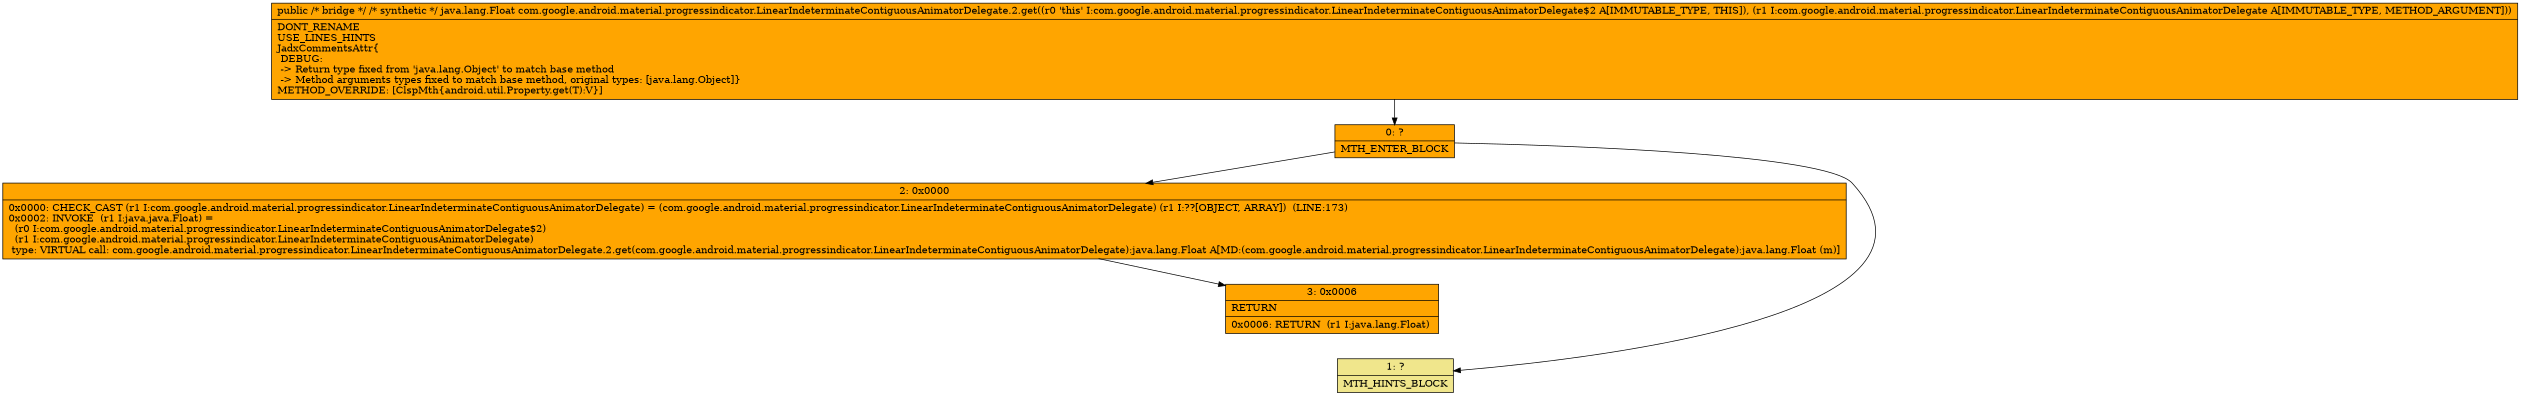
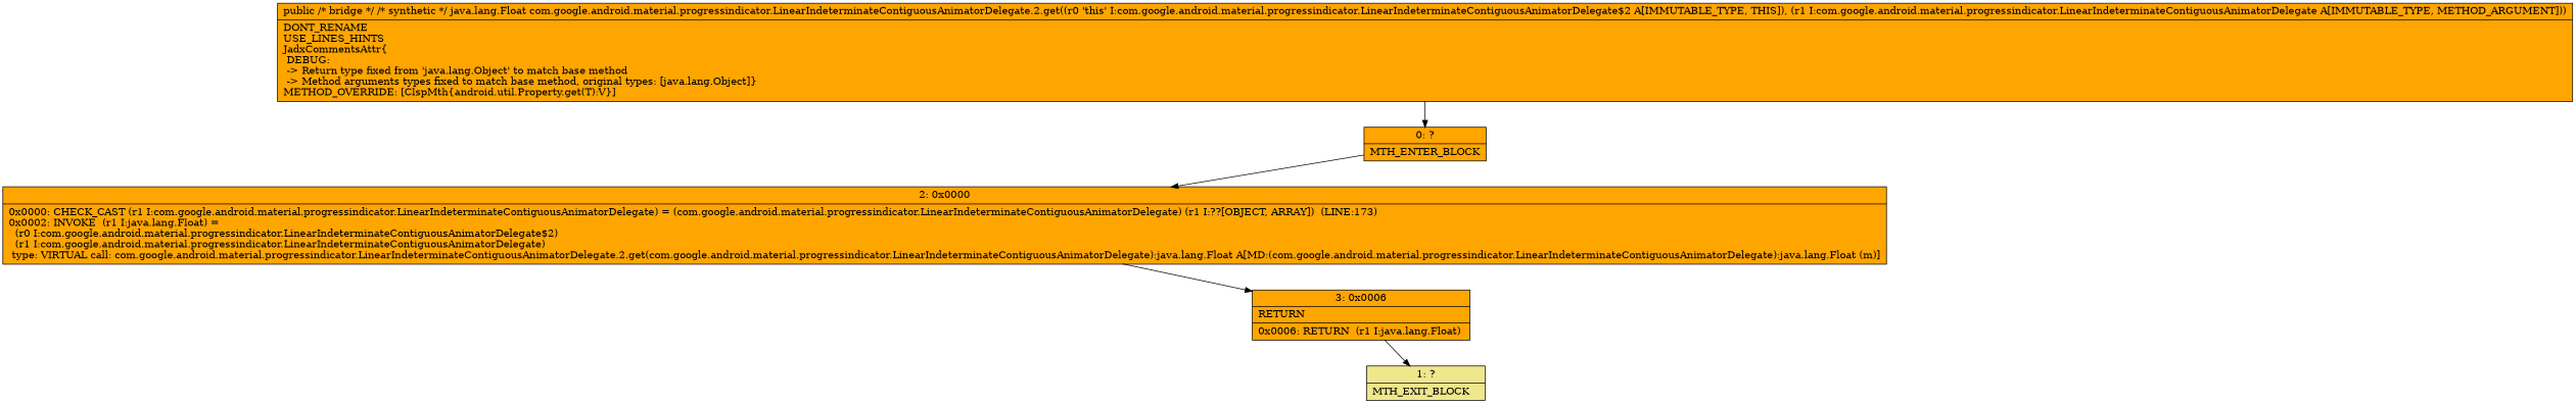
  digraph {
    node [fillcolor=orange shape=record style=filled]
    n1 [label="{0\:\ ?|MTH_ENTER_BLOCK\l}"]
-   n2 [label="{2\:\ 0x0000|0x0000: CHECK_CAST (r1 I:com.google.android.material.progressindicator.LinearIndeterminateContiguousAnimatorDelegate) = (com.google.android.material.progressindicator.LinearIndeterminateContiguousAnimatorDelegate) (r1 I:??[OBJECT, ARRAY])  (LINE:173)\l0x0002: INVOKE  (r1 I:java.java.Float) = \l  (r0 I:com.google.android.material.progressindicator.LinearIndeterminateContiguousAnimatorDelegate$2)\l  (r1 I:com.google.android.material.progressindicator.LinearIndeterminateContiguousAnimatorDelegate)\l type: VIRTUAL call: com.google.android.material.progressindicator.LinearIndeterminateContiguousAnimatorDelegate.2.get(com.google.android.material.progressindicator.LinearIndeterminateContiguousAnimatorDelegate):java.lang.Float A[MD:(com.google.android.material.progressindicator.LinearIndeterminateContiguousAnimatorDelegate):java.lang.Float (m)]\l}"]
+   n2 [label="{2\:\ 0x0000|0x0000: CHECK_CAST (r1 I:com.google.android.material.progressindicator.LinearIndeterminateContiguousAnimatorDelegate) = (com.google.android.material.progressindicator.LinearIndeterminateContiguousAnimatorDelegate) (r1 I:??[OBJECT, ARRAY])  (LINE:173)\l0x0002: INVOKE  (r1 I:java.lang.Float) = \l  (r0 I:com.google.android.material.progressindicator.LinearIndeterminateContiguousAnimatorDelegate$2)\l  (r1 I:com.google.android.material.progressindicator.LinearIndeterminateContiguousAnimatorDelegate)\l type: VIRTUAL call: com.google.android.material.progressindicator.LinearIndeterminateContiguousAnimatorDelegate.2.get(com.google.android.material.progressindicator.LinearIndeterminateContiguousAnimatorDelegate):java.lang.Float A[MD:(com.google.android.material.progressindicator.LinearIndeterminateContiguousAnimatorDelegate):java.lang.Float (m)]\l}"]
    n3 [label="{3\:\ 0x0006|RETURN\l|0x0006: RETURN  (r1 I:java.lang.Float) \l}"]
-   n4 [fillcolor=khaki label="{1\:\ ?|MTH_HINTS_BLOCK\l}"]
+   n4 [fillcolor=khaki label="{1\:\ ?|MTH_EXIT_BLOCK\l}"]
    n5 [label="{public \/* bridge *\/ \/* synthetic *\/ java.lang.Float com.google.android.material.progressindicator.LinearIndeterminateContiguousAnimatorDelegate.2.get((r0 'this' I:com.google.android.material.progressindicator.LinearIndeterminateContiguousAnimatorDelegate$2 A[IMMUTABLE_TYPE, THIS]), (r1 I:com.google.android.material.progressindicator.LinearIndeterminateContiguousAnimatorDelegate A[IMMUTABLE_TYPE, METHOD_ARGUMENT]))  | DONT_RENAME\lUSE_LINES_HINTS\lJadxCommentsAttr\{\l DEBUG: \l \-\> Return type fixed from 'java.lang.Object' to match base method\l \-\> Method arguments types fixed to match base method, original types: [java.lang.Object]\}\lMETHOD_OVERRIDE: [ClspMth\{android.util.Property.get(T):V\}]\l}"]
    n1 -> n2
    n2 -> n3
-   n1 -> n4
+   n3 -> n4
    n5 -> n1
  }
